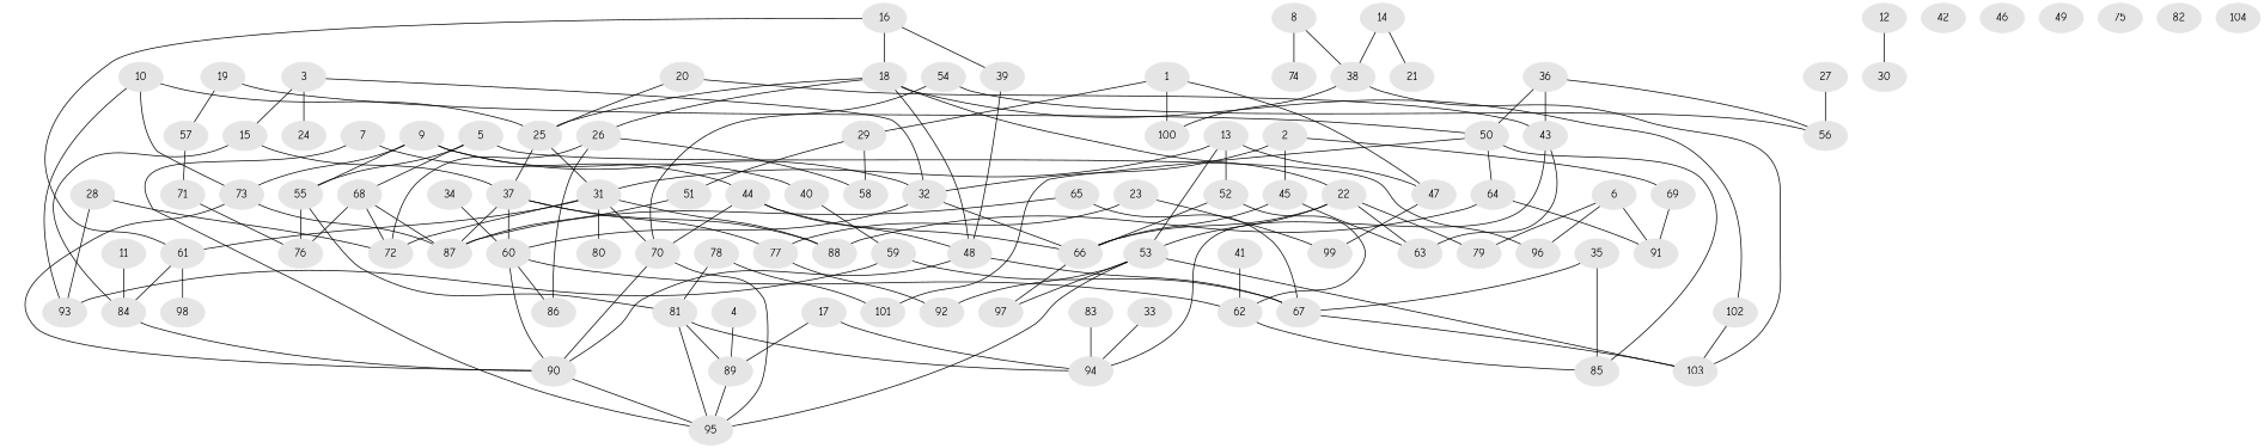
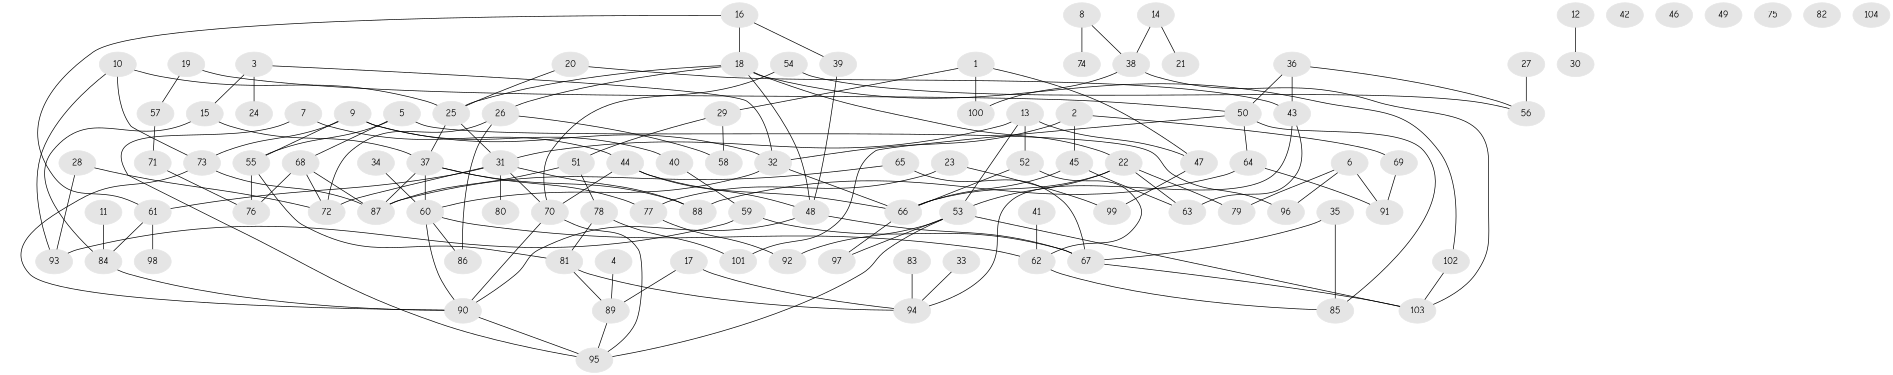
  graph {
    fontname="Comic Neue"
    node [color=gray90 fontname="Comic Neue" style=filled]
    edge [fontname="Comic Neue"]
    1
    29
    47
    100
    58
    51
    99
    2
    32
    45
    69
    66
    60
    63
    91
    3
    15
    24
    84
    37
    4
    89
    95
    5
    55
    68
    96
    76
    81
    72
    87
    6
    79
    7
    44
    48
    70
    8
    38
    74
    103
    9
    40
    73
    59
    90
    10
    25
    93
    31
    11
    12
    30
    13
    52
    53
    61
    80
    88
    62
    92
    97
    14
    21
    77
    16
    18
    39
    22
    26
    102
    98
    17
    94
    86
    67
    19
    50
    57
    85
    64
    101
    71
    20
    43
    23
    27
    56
    28
    78
    33
    34
    35
    36
    41
    42
    46
    49
    54
    65
    75
    82
    83
    104
    1 -- 29
    1 -- 47
    1 -- 100
    29 -- 58
    29 -- 51
    47 -- 99
    51 -- 87
+   51 -- 78
    2 -- 32
    2 -- 45
    2 -- 69
    32 -- 66
    32 -- 60
    45 -- 66
    45 -- 63
    69 -- 91
    66 -- 97
    60 -- 90
    60 -- 62
    60 -- 86
    3 -- 32
    3 -- 15
    3 -- 24
    15 -- 84
    15 -- 37
    84 -- 90
    37 -- 60
    37 -- 87
    37 -- 88
    37 -- 77
    4 -- 89
    89 -- 95
    5 -- 55
    5 -- 68
    5 -- 96
    55 -- 76
    55 -- 81
    68 -- 76
    68 -- 72
    68 -- 87
    81 -- 89
-   81 -- 95
    81 -- 94
    6 -- 91
    6 -- 96
    6 -- 79
    7 -- 95
    7 -- 44
    44 -- 66
    44 -- 48
    44 -- 70
    48 -- 90
    48 -- 67
    70 -- 95
    70 -- 90
    8 -- 38
    8 -- 74
    38 -- 100
    38 -- 103
    9 -- 32
    9 -- 55
    9 -- 40
    9 -- 73
    40 -- 59
    73 -- 87
    73 -- 90
    59 -- 93
    59 -- 67
    90 -- 95
    10 -- 73
    10 -- 25
    10 -- 93
    25 -- 37
    25 -- 31
    31 -- 72
    31 -- 70
    31 -- 61
    31 -- 80
    31 -- 88
    11 -- 84
    12 -- 30
    13 -- 47
    13 -- 31
    13 -- 52
    13 -- 53
    52 -- 66
    52 -- 62
    53 -- 95
    53 -- 103
    53 -- 92
    53 -- 97
    61 -- 84
    61 -- 98
    62 -- 85
    14 -- 38
    14 -- 21
    77 -- 92
    16 -- 61
    16 -- 18
    16 -- 39
    18 -- 48
    18 -- 25
    18 -- 22
    18 -- 26
    18 -- 102
    39 -- 48
    22 -- 66
    22 -- 63
    22 -- 79
    22 -- 53
    26 -- 58
    26 -- 72
    26 -- 86
    102 -- 103
    17 -- 89
    17 -- 94
    67 -- 103
    19 -- 50
    19 -- 57
    50 -- 85
    50 -- 64
    50 -- 101
    57 -- 71
    64 -- 91
    64 -- 88
    71 -- 76
    20 -- 25
    20 -- 43
    43 -- 63
    43 -- 94
    23 -- 99
    23 -- 77
    27 -- 56
    28 -- 72
    28 -- 93
    78 -- 81
    78 -- 101
    33 -- 94
    34 -- 60
    35 -- 67
    35 -- 85
    36 -- 50
    36 -- 43
    36 -- 56
    41 -- 62
    54 -- 70
    54 -- 56
    65 -- 87
    65 -- 67
    83 -- 94
  }
